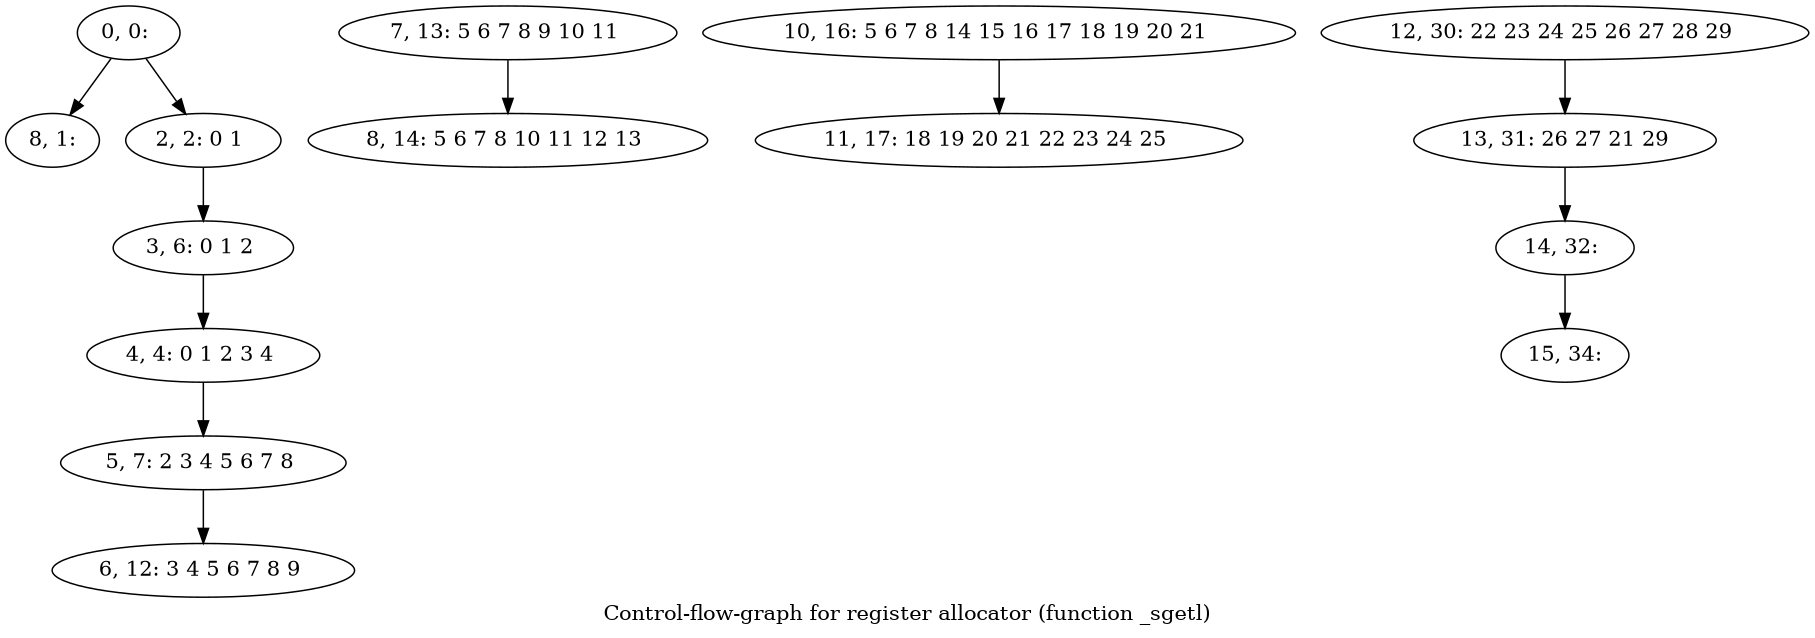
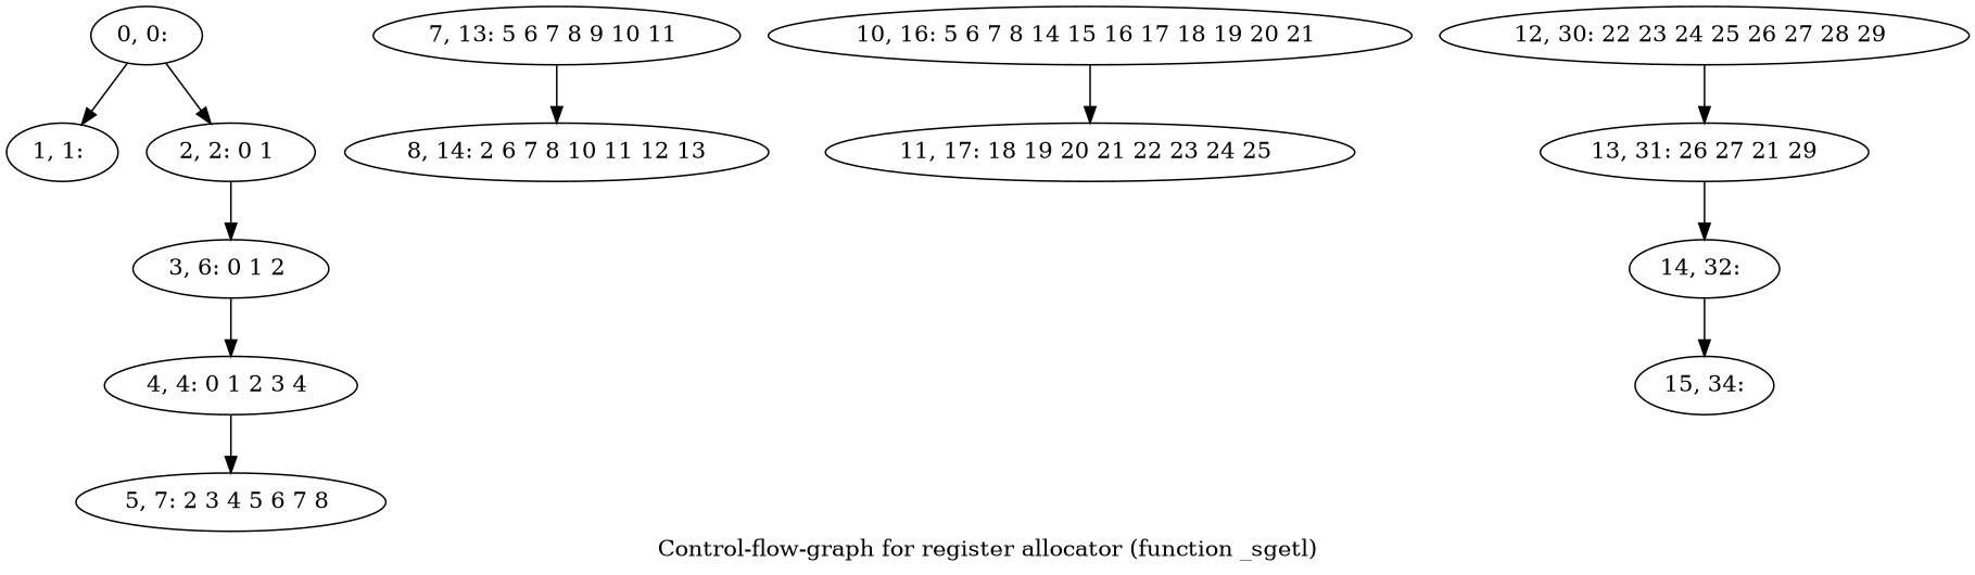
  digraph {
    label="Control-flow-graph for register allocator (function _sgetl)"
    n1 [label="0, 0: "]
-   n2 [label="8, 1:"]
+   n2 [label="1, 1: "]
    n3 [label="2, 2: 0 1 "]
    n4 [label="3, 6: 0 1 2 "]
    n5 [label="4, 4: 0 1 2 3 4 "]
    n6 [label="5, 7: 2 3 4 5 6 7 8 "]
-   n7 [label="6, 12: 3 4 5 6 7 8 9 "]
    n8 [label="7, 13: 5 6 7 8 9 10 11 "]
-   n9 [label="8, 14: 5 6 7 8 10 11 12 13 "]
+   n9 [label="8, 14: 2 6 7 8 10 11 12 13"]
    n10 [label="10, 16: 5 6 7 8 14 15 16 17 18 19 20 21 "]
    n11 [label="11, 17: 18 19 20 21 22 23 24 25 "]
    n12 [label="12, 30: 22 23 24 25 26 27 28 29 "]
    n13 [label="13, 31: 26 27 21 29"]
    n14 [label="14, 32: "]
    n15 [label="15, 34:"]
    n1 -> n2
    n1 -> n3
    n3 -> n4
    n4 -> n5
    n5 -> n6
-   n6 -> n7
    n8 -> n9
    n10 -> n11
    n12 -> n13
    n13 -> n14
    n14 -> n15
  }
